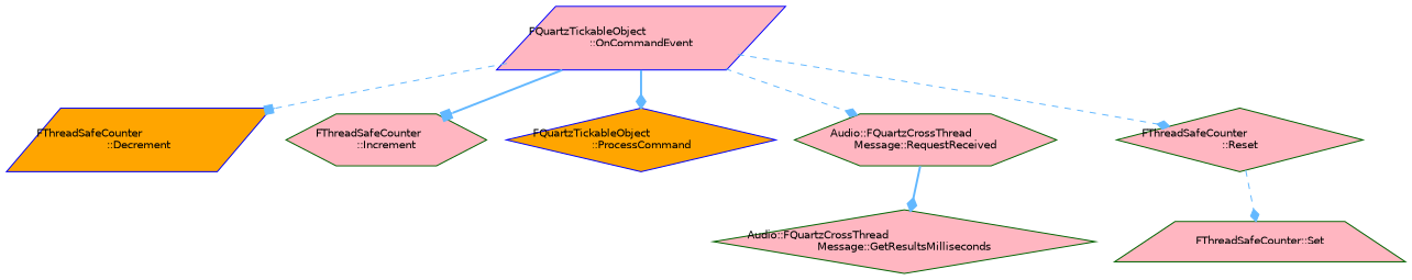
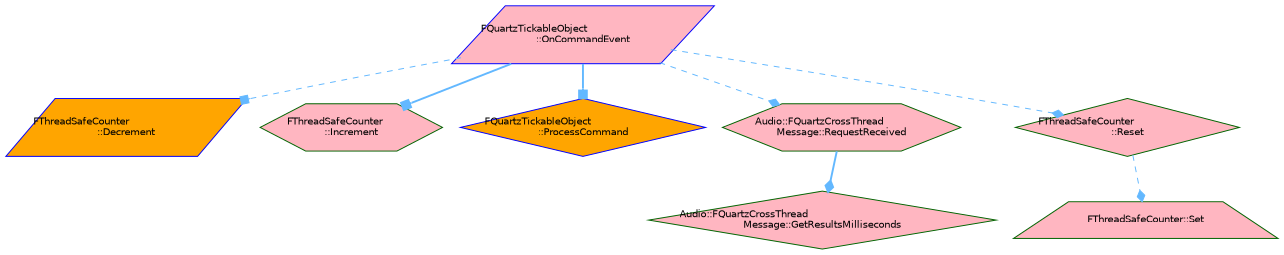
  digraph {
    rankdir=TB
    node [color=darkgreen fillcolor=lightpink fontname=Helvetica fontsize=10 shape=diamond style=filled]
    edge [arrowhead=diamond color=steelblue1 fontname=Helvetica fontsize=10 labelfontname=Helvetica labelfontsize=10 style=dashed]
    n1 [color=blue fontcolor=black height=0.2 label="FQuartzTickableObject\l::OnCommandEvent" shape=parallelogram width=0.4]
    n2 [color=blue fillcolor=orange height=0.2 label="FThreadSafeCounter\l::Decrement" shape=parallelogram width=0.4]
    n3 [height=0.2 label="FThreadSafeCounter\l::Increment" shape=hexagon width=0.4]
    n4 [color=blue fillcolor=orange height=0.2 label="FQuartzTickableObject\l::ProcessCommand" width=0.4]
    n5 [height=0.2 label="Audio::FQuartzCrossThread\lMessage::RequestReceived" shape=hexagon width=0.4]
    n6 [height=0.2 label="FThreadSafeCounter\l::Reset" width=0.4]
    n7 [height=0.2 label="Audio::FQuartzCrossThread\lMessage::GetResultsMilliseconds" width=0.4]
    n8 [height=0.2 label="FThreadSafeCounter::Set" shape=trapezium width=0.4]
    n1 -> n2 [arrowhead=box]
    n1 -> n3 [arrowhead=box style=bold]
-   n1 -> n4 [style=bold]
+   n1 -> n4 [arrowhead=box style=bold]
    n1 -> n5
    n1 -> n6
    n5 -> n7 [style=bold]
    n6 -> n8
  }
